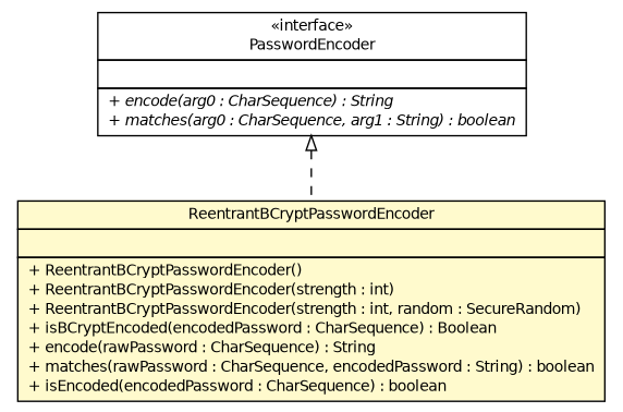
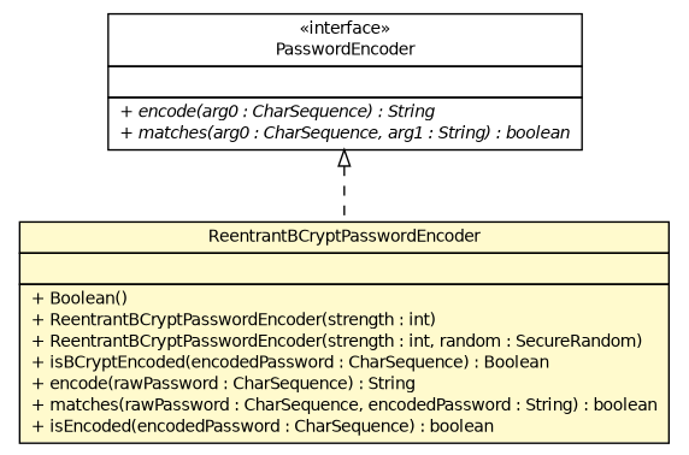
  digraph {
    nodesep=0.25
    ranksep=0.5
    node [fontcolor=black fontname=Helvetica fontsize=10.0 shape=plaintext]
-   n1 [label=<<table title="com.yirendai.oss.lib.security.crypto.ReentrantBCryptPasswordEncoder" border="0" cellborder="1" cellspacing="0" cellpadding="2" port="p" bgcolor="lemonChiffon" href="./ReentrantBCryptPasswordEncoder.html"> 		<tr><td><table border="0" cellspacing="0" cellpadding="1"> <tr><td align="center" balign="center"> ReentrantBCryptPasswordEncoder </td></tr> 		</table></td></tr> 		<tr><td><table border="0" cellspacing="0" cellpadding="1"> <tr><td align="left" balign="left">  </td></tr> 		</table></td></tr> 		<tr><td><table border="0" cellspacing="0" cellpadding="1"> <tr><td align="left" balign="left"> + ReentrantBCryptPasswordEncoder() </td></tr> <tr><td align="left" balign="left"> + ReentrantBCryptPasswordEncoder(strength : int) </td></tr> <tr><td align="left" balign="left"> + ReentrantBCryptPasswordEncoder(strength : int, random : SecureRandom) </td></tr> <tr><td align="left" balign="left"> + isBCryptEncoded(encodedPassword : CharSequence) : Boolean </td></tr> <tr><td align="left" balign="left"> + encode(rawPassword : CharSequence) : String </td></tr> <tr><td align="left" balign="left"> + matches(rawPassword : CharSequence, encodedPassword : String) : boolean </td></tr> <tr><td align="left" balign="left"> + isEncoded(encodedPassword : CharSequence) : boolean </td></tr> 		</table></td></tr> 		</table>>]
+   n1 [label=<<table title="com.yirendai.oss.lib.security.crypto.ReentrantBCryptPasswordEncoder" border="0" cellborder="1" cellspacing="0" cellpadding="2" port="p" bgcolor="lemonChiffon" href="./ReentrantBCryptPasswordEncoder.html"> 		<tr><td><table border="0" cellspacing="0" cellpadding="1"> <tr><td align="center" balign="center"> ReentrantBCryptPasswordEncoder </td></tr> 		</table></td></tr> 		<tr><td><table border="0" cellspacing="0" cellpadding="1"> <tr><td align="left" balign="left">  </td></tr> 		</table></td></tr> 		<tr><td><table border="0" cellspacing="0" cellpadding="1"> <tr><td align="left" balign="left"> + Boolean() </td></tr> <tr><td align="left" balign="left"> + ReentrantBCryptPasswordEncoder(strength : int) </td></tr> <tr><td align="left" balign="left"> + ReentrantBCryptPasswordEncoder(strength : int, random : SecureRandom) </td></tr> <tr><td align="left" balign="left"> + isBCryptEncoded(encodedPassword : CharSequence) : Boolean </td></tr> <tr><td align="left" balign="left"> + encode(rawPassword : CharSequence) : String </td></tr> <tr><td align="left" balign="left"> + matches(rawPassword : CharSequence, encodedPassword : String) : boolean </td></tr> <tr><td align="left" balign="left"> + isEncoded(encodedPassword : CharSequence) : boolean </td></tr> 		</table></td></tr> 		</table>>]
    n2 [label=<<table title="org.springframework.security.crypto.password.PasswordEncoder" border="0" cellborder="1" cellspacing="0" cellpadding="2" port="p" href="http://java.sun.com/j2se/1.4.2/docs/api/org/springframework/security/crypto/password/PasswordEncoder.html"> 		<tr><td><table border="0" cellspacing="0" cellpadding="1"> <tr><td align="center" balign="center"> &#171;interface&#187; </td></tr> <tr><td align="center" balign="center"> PasswordEncoder </td></tr> 		</table></td></tr> 		<tr><td><table border="0" cellspacing="0" cellpadding="1"> <tr><td align="left" balign="left">  </td></tr> 		</table></td></tr> 		<tr><td><table border="0" cellspacing="0" cellpadding="1"> <tr><td align="left" balign="left"><font face="Helvetica-Oblique" point-size="10.0"> + encode(arg0 : CharSequence) : String </font></td></tr> <tr><td align="left" balign="left"><font face="Helvetica-Oblique" point-size="10.0"> + matches(arg0 : CharSequence, arg1 : String) : boolean </font></td></tr> 		</table></td></tr> 		</table>>]
    n2 -> n1 [arrowtail=empty dir=back fontname=Helvetica fontsize=10 headport=p labelfontname=Helvetica labelfontsize=10 style=dashed tailport=p]
  }
